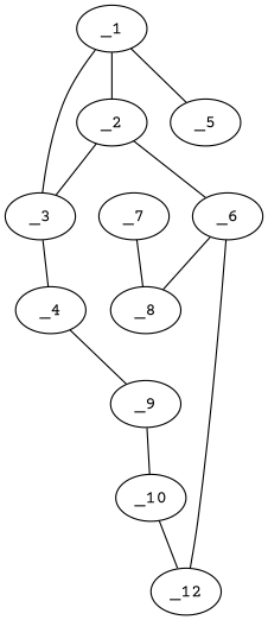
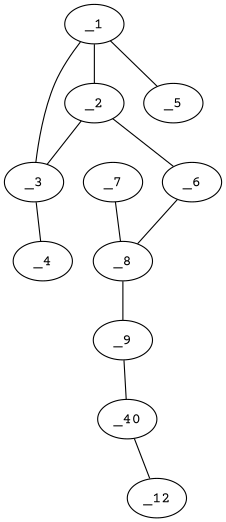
  graph {
    fontname="Courier Prime"
    node [charge=0 chem=1 fontname="Courier Prime" symbol="C  " x=3.366 y=1.683]
    edge [fontname="Courier Prime" valence=1]
    _1 [chem=4 symbol="N  " x=3.866]
    _2 [y=0.817]
    _3 [chem=4 symbol="N  " x=2.866]
    _5 [x=4.7321 y=2.183]
    _6 [y=-0.183]
    _4 [x=2 y=2.183]
    n7 [label=_12 x=4.232 y=-0.683]
    _8 [x=2.5 y=-1.683]
    _7 [x=2.5 y=-0.683]
    _9 [y=-2.183]
-   _10 [x=4.232 y=-1.683]
+   _10 [x=4.232 y=-1.683 label=_40]
    _1 -- _2
    _1 -- _3
    _1 -- _5
    _2 -- _3
    _2 -- _6
    _3 -- _4
-   _6 -- n7 [valence=2]
    _6 -- _8
-   _4 -- _9
+   _8 -- _9
    _7 -- _8 [valence=2]
    _9 -- _10 [valence=2]
    _10 -- n7
  }
